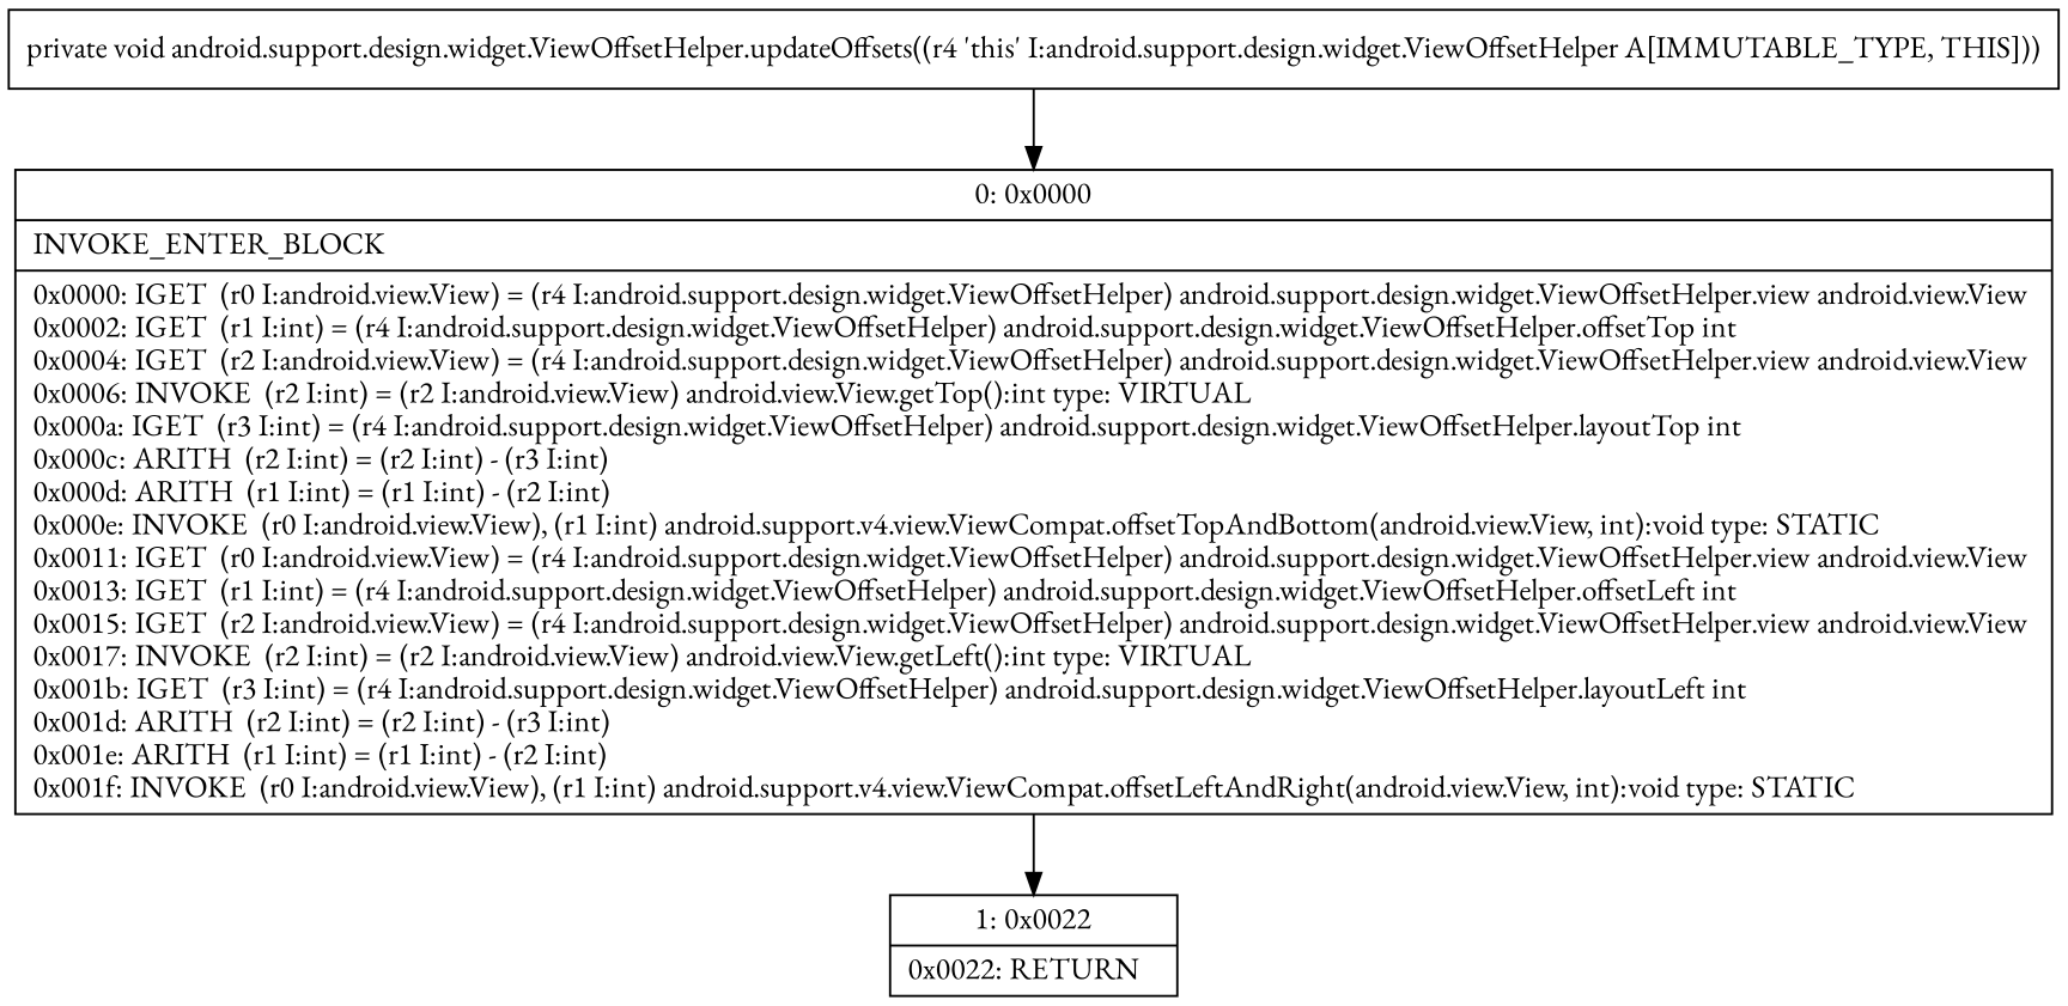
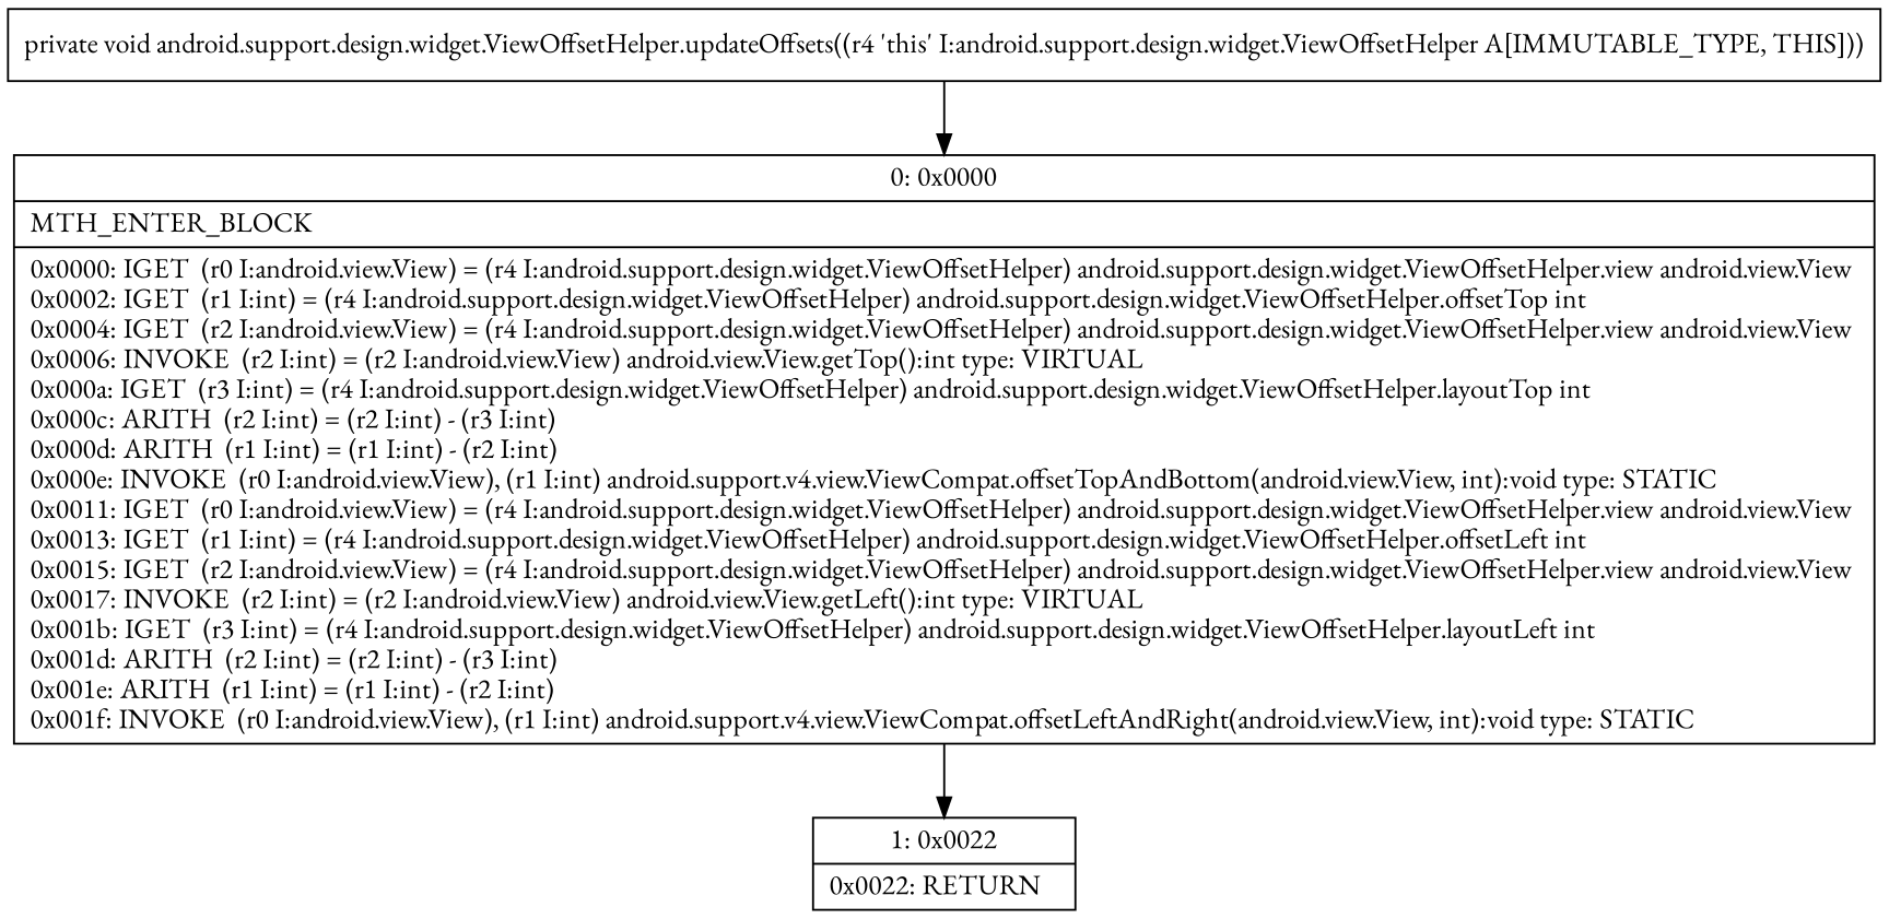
  digraph {
    fontname="EB Garamond"
    node [shape=record fontname="EB Garamond"]
    edge [fontname="EB Garamond"]
-   n1 [label="{0\:\ 0x0000|INVOKE_ENTER_BLOCK\l|0x0000: IGET  (r0 I:android.view.View) = (r4 I:android.support.design.widget.ViewOffsetHelper) android.support.design.widget.ViewOffsetHelper.view android.view.View \l0x0002: IGET  (r1 I:int) = (r4 I:android.support.design.widget.ViewOffsetHelper) android.support.design.widget.ViewOffsetHelper.offsetTop int \l0x0004: IGET  (r2 I:android.view.View) = (r4 I:android.support.design.widget.ViewOffsetHelper) android.support.design.widget.ViewOffsetHelper.view android.view.View \l0x0006: INVOKE  (r2 I:int) = (r2 I:android.view.View) android.view.View.getTop():int type: VIRTUAL \l0x000a: IGET  (r3 I:int) = (r4 I:android.support.design.widget.ViewOffsetHelper) android.support.design.widget.ViewOffsetHelper.layoutTop int \l0x000c: ARITH  (r2 I:int) = (r2 I:int) \- (r3 I:int) \l0x000d: ARITH  (r1 I:int) = (r1 I:int) \- (r2 I:int) \l0x000e: INVOKE  (r0 I:android.view.View), (r1 I:int) android.support.v4.view.ViewCompat.offsetTopAndBottom(android.view.View, int):void type: STATIC \l0x0011: IGET  (r0 I:android.view.View) = (r4 I:android.support.design.widget.ViewOffsetHelper) android.support.design.widget.ViewOffsetHelper.view android.view.View \l0x0013: IGET  (r1 I:int) = (r4 I:android.support.design.widget.ViewOffsetHelper) android.support.design.widget.ViewOffsetHelper.offsetLeft int \l0x0015: IGET  (r2 I:android.view.View) = (r4 I:android.support.design.widget.ViewOffsetHelper) android.support.design.widget.ViewOffsetHelper.view android.view.View \l0x0017: INVOKE  (r2 I:int) = (r2 I:android.view.View) android.view.View.getLeft():int type: VIRTUAL \l0x001b: IGET  (r3 I:int) = (r4 I:android.support.design.widget.ViewOffsetHelper) android.support.design.widget.ViewOffsetHelper.layoutLeft int \l0x001d: ARITH  (r2 I:int) = (r2 I:int) \- (r3 I:int) \l0x001e: ARITH  (r1 I:int) = (r1 I:int) \- (r2 I:int) \l0x001f: INVOKE  (r0 I:android.view.View), (r1 I:int) android.support.v4.view.ViewCompat.offsetLeftAndRight(android.view.View, int):void type: STATIC \l}"]
+   n1 [label="{0\:\ 0x0000|MTH_ENTER_BLOCK\l|0x0000: IGET  (r0 I:android.view.View) = (r4 I:android.support.design.widget.ViewOffsetHelper) android.support.design.widget.ViewOffsetHelper.view android.view.View \l0x0002: IGET  (r1 I:int) = (r4 I:android.support.design.widget.ViewOffsetHelper) android.support.design.widget.ViewOffsetHelper.offsetTop int \l0x0004: IGET  (r2 I:android.view.View) = (r4 I:android.support.design.widget.ViewOffsetHelper) android.support.design.widget.ViewOffsetHelper.view android.view.View \l0x0006: INVOKE  (r2 I:int) = (r2 I:android.view.View) android.view.View.getTop():int type: VIRTUAL \l0x000a: IGET  (r3 I:int) = (r4 I:android.support.design.widget.ViewOffsetHelper) android.support.design.widget.ViewOffsetHelper.layoutTop int \l0x000c: ARITH  (r2 I:int) = (r2 I:int) \- (r3 I:int) \l0x000d: ARITH  (r1 I:int) = (r1 I:int) \- (r2 I:int) \l0x000e: INVOKE  (r0 I:android.view.View), (r1 I:int) android.support.v4.view.ViewCompat.offsetTopAndBottom(android.view.View, int):void type: STATIC \l0x0011: IGET  (r0 I:android.view.View) = (r4 I:android.support.design.widget.ViewOffsetHelper) android.support.design.widget.ViewOffsetHelper.view android.view.View \l0x0013: IGET  (r1 I:int) = (r4 I:android.support.design.widget.ViewOffsetHelper) android.support.design.widget.ViewOffsetHelper.offsetLeft int \l0x0015: IGET  (r2 I:android.view.View) = (r4 I:android.support.design.widget.ViewOffsetHelper) android.support.design.widget.ViewOffsetHelper.view android.view.View \l0x0017: INVOKE  (r2 I:int) = (r2 I:android.view.View) android.view.View.getLeft():int type: VIRTUAL \l0x001b: IGET  (r3 I:int) = (r4 I:android.support.design.widget.ViewOffsetHelper) android.support.design.widget.ViewOffsetHelper.layoutLeft int \l0x001d: ARITH  (r2 I:int) = (r2 I:int) \- (r3 I:int) \l0x001e: ARITH  (r1 I:int) = (r1 I:int) \- (r2 I:int) \l0x001f: INVOKE  (r0 I:android.view.View), (r1 I:int) android.support.v4.view.ViewCompat.offsetLeftAndRight(android.view.View, int):void type: STATIC \l}"]
    n2 [label="{1\:\ 0x0022|0x0022: RETURN   \l}"]
    n3 [label="{private void android.support.design.widget.ViewOffsetHelper.updateOffsets((r4 'this' I:android.support.design.widget.ViewOffsetHelper A[IMMUTABLE_TYPE, THIS])) }"]
    n1 -> n2
    n3 -> n1
  }
